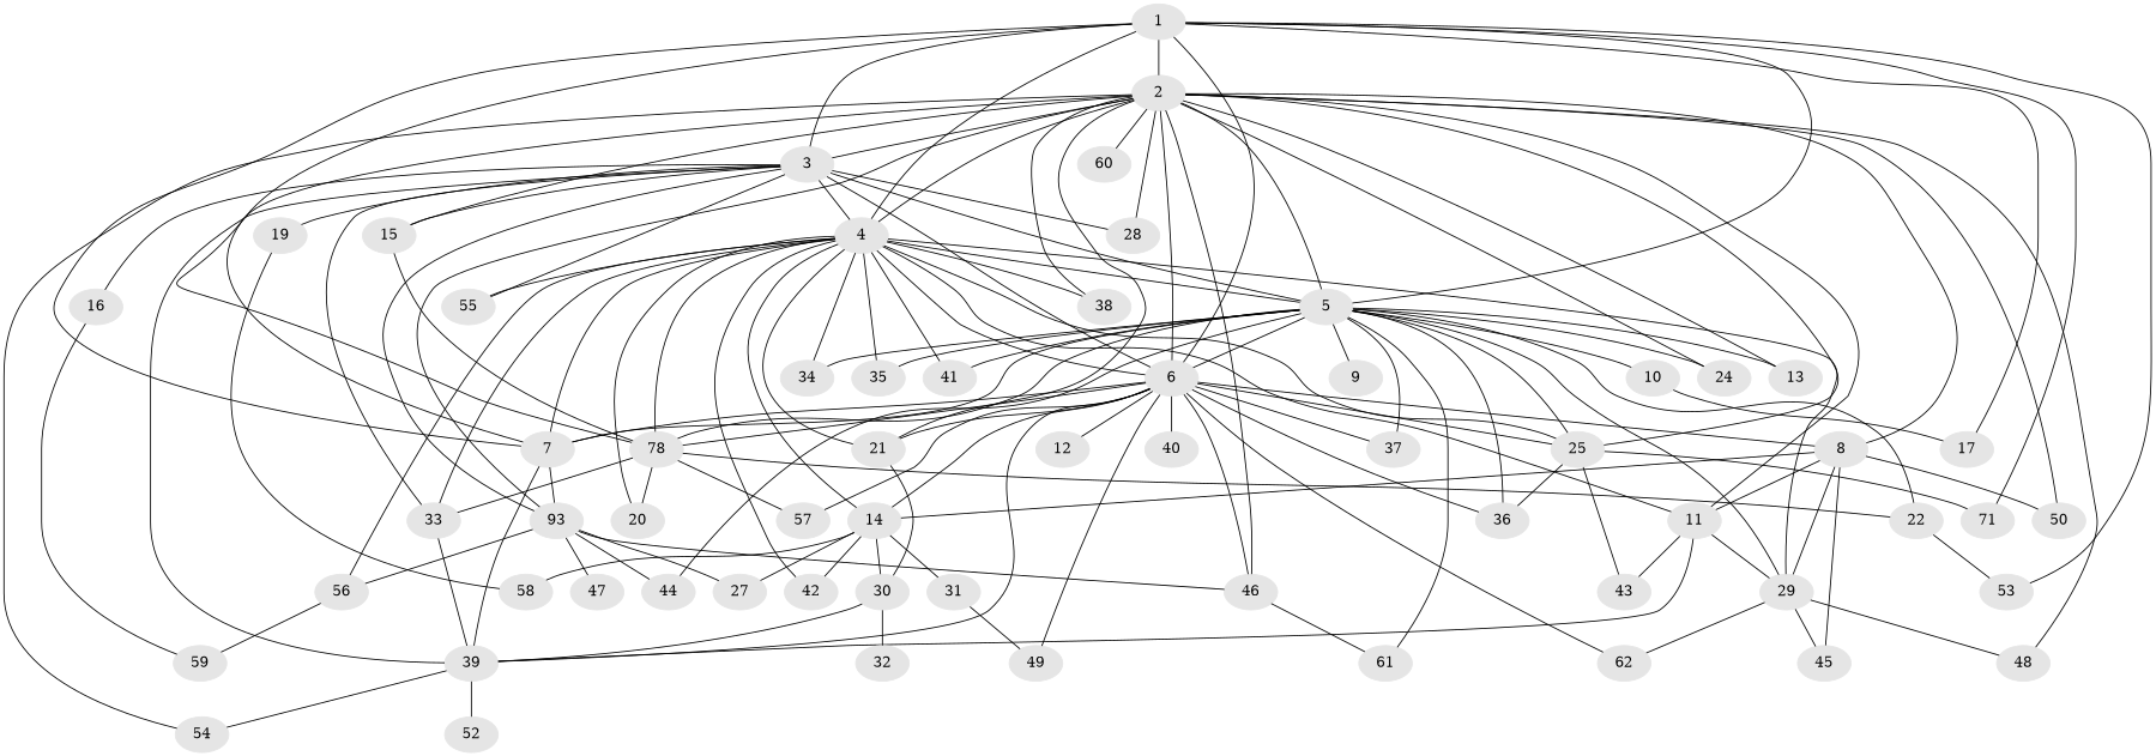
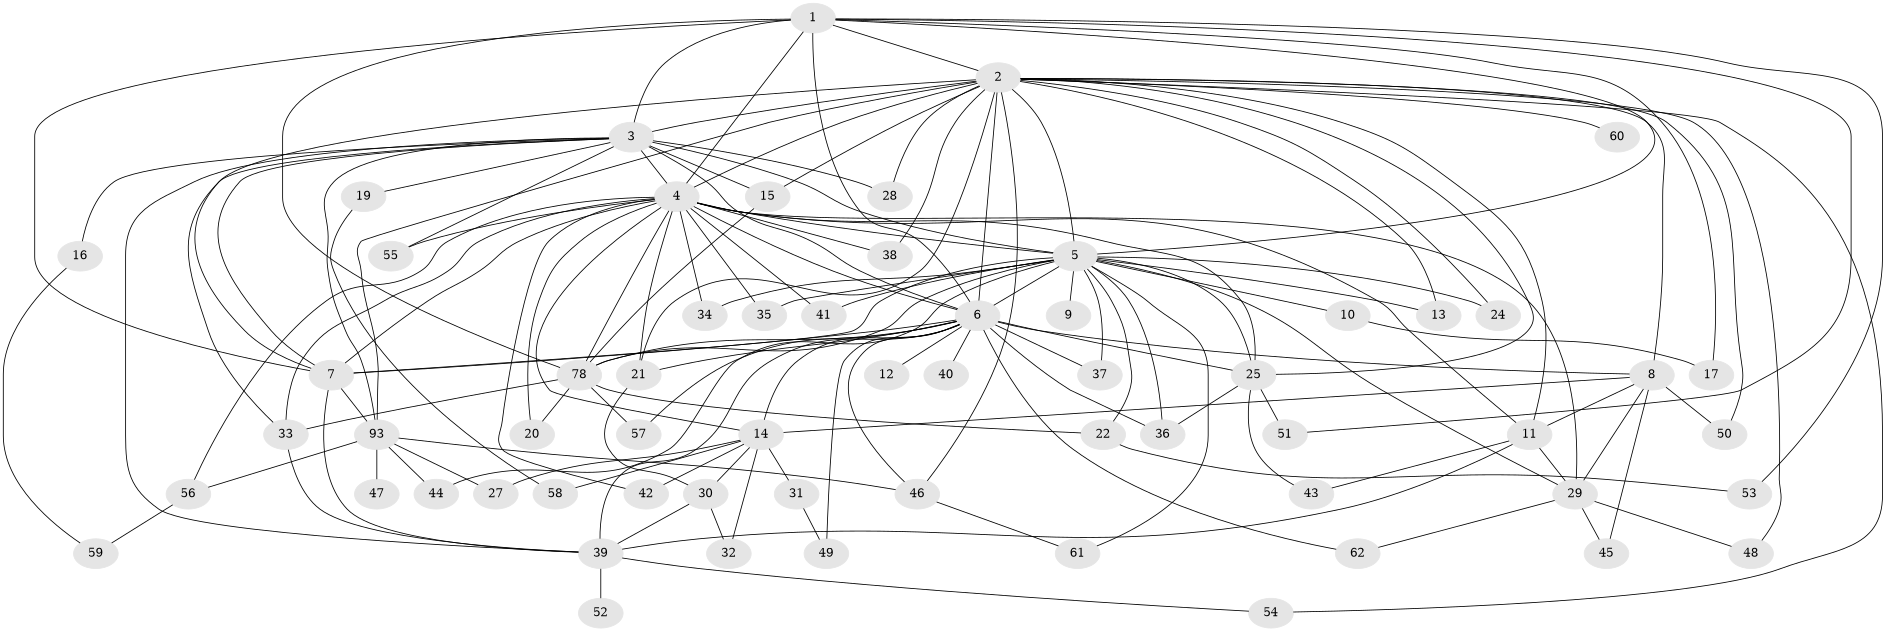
  graph {
    node [color=gray90 style=filled]
    edge [weight=1.0]
    1
    2
    3
    4
    5
    6
    7
    17
    n9 [label=78]
-   51 [label=71]
+   51
    53
    8
    11
    13
    15
    21
    n17 [label=93]
    24
    25
    28
    38
    46
    48
    50
    54
    60
    16
    19
    33
    39
    55
    14
    20
    29
    34
    35
    41
    42
    56
    9
    10
    22
    36
    37
    44
    61
    12
    40
    49
    57
    62
    45
    43
    30
    27
    47
    59
    58
    52
    31
    32
    1 -- 2 [weight=2.0]
    1 -- 3
    1 -- 4 [weight=3.0]
    1 -- 5 [weight=2.0]
    1 -- 6
    1 -- 7 [weight=2.0]
    1 -- 17
    1 -- n9
    1 -- 51
    1 -- 53
    2 -- 3 [weight=2.0]
    2 -- 4 [weight=4.0]
    2 -- 5 [weight=5.0]
    2 -- 6 [weight=2.0]
    2 -- 7 [weight=2.0]
    2 -- 8
    2 -- 11 [weight=3.0]
    2 -- 13
    2 -- 15 [weight=2.0]
    2 -- 21
    2 -- n17 [weight=2.0]
    2 -- 24
    2 -- 25
    2 -- 28
    2 -- 38
    2 -- 46
    2 -- 48
    2 -- 50
    2 -- 54
    2 -- 60
    3 -- 4 [weight=3.0]
    3 -- 5 [weight=2.0]
    3 -- 6
+   3 -- 7
    3 -- 15
    3 -- n17
    3 -- 28
    3 -- 16
    3 -- 19
    3 -- 33
    3 -- 39
    3 -- 55
    4 -- 5 [weight=4.0]
    4 -- 6 [weight=2.0]
    4 -- 7 [weight=2.0]
    4 -- n9
    4 -- 11
    4 -- 21
    4 -- 25
    4 -- 38
    4 -- 33 [weight=2.0]
    4 -- 55
    4 -- 14
    4 -- 20
    4 -- 29
    4 -- 34
    4 -- 35 [weight=2.0]
    4 -- 41
    4 -- 42
    4 -- 56
    5 -- 6 [weight=5.0]
    5 -- 7 [weight=2.0]
    5 -- n9
    5 -- 13
    5 -- 24 [weight=2.0]
    5 -- 25
    5 -- 29
    5 -- 34
    5 -- 35
    5 -- 41
    5 -- 9 [weight=2.0]
    5 -- 10
    5 -- 22 [weight=2.0]
    5 -- 36
    5 -- 37
    5 -- 44
    5 -- 61
    6 -- 7 [weight=11.0]
    6 -- n9 [weight=2.0]
    6 -- 8
    6 -- 21
    6 -- 25
    6 -- 46
    6 -- 39
    6 -- 14
    6 -- 36
    6 -- 37
    6 -- 12
    6 -- 40 [weight=2.0]
    6 -- 49
    6 -- 57
    6 -- 62
    7 -- n17
    7 -- 39
    n9 -- 33
    n9 -- 20
    n9 -- 22
    n9 -- 57
    8 -- 11
    8 -- 50
    8 -- 14
    8 -- 29
    8 -- 45
    11 -- 39
    11 -- 29
    11 -- 43
    15 -- n9
    21 -- 30
    n17 -- 46
    n17 -- 56
    n17 -- 44
    n17 -- 27
    n17 -- 47 [weight=2.0]
    25 -- 51
    25 -- 36
    25 -- 43
    46 -- 61
    16 -- 59
    19 -- 58
    33 -- 39
    39 -- 54
    39 -- 52
    14 -- 42
    14 -- 30
    14 -- 27
    14 -- 58
    14 -- 31
+   14 -- 32
    29 -- 48
    29 -- 62
    29 -- 45
    56 -- 59
    10 -- 17
    22 -- 53
    30 -- 39
    30 -- 32
    31 -- 49
  }
